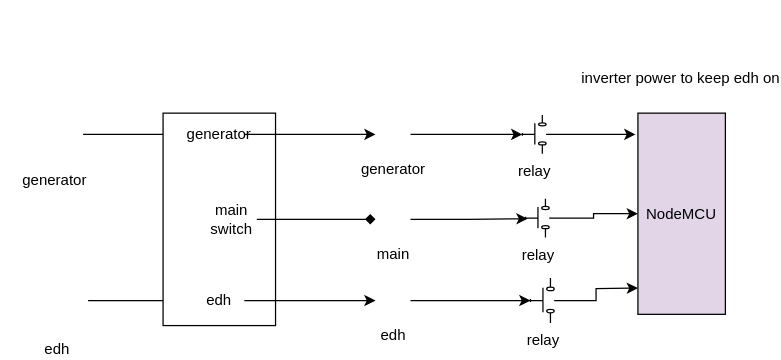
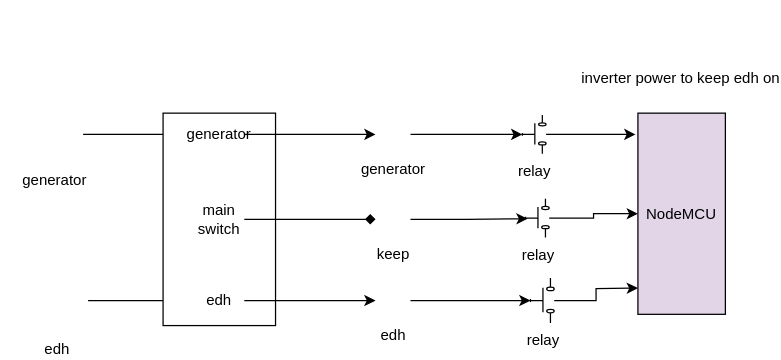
  <mxCell id="0" />
  <mxCell id="1" parent="0" />
  <mxCell id="2" style="edgeStyle=orthogonalEdgeStyle;rounded=0;orthogonalLoop=1;jettySize=auto;html=1;exitX=1;exitY=0.5;exitDx=0;exitDy=0;entryX=0;entryY=0.5;entryDx=0;entryDy=0;" edge="1" parent="1" source="3" target="10"><mxGeometry relative="1" as="geometry" /></mxCell>
  <mxCell id="3" value="generator&lt;br&gt;" style="shape=image;html=1;verticalAlign=top;verticalLabelPosition=bottom;labelBackgroundColor=#ffffff;imageAspect=0;aspect=fixed;image=https://cdn0.iconfinder.com/data/icons/twitter-24/512/156_Twitter_Power_Media-128.png" vertex="1" parent="1"><mxGeometry x="20" y="84" width="46" height="46" as="geometry" /></mxCell>
  <mxCell id="4" style="edgeStyle=orthogonalEdgeStyle;rounded=0;orthogonalLoop=1;jettySize=auto;html=1;exitX=1;exitY=0.5;exitDx=0;exitDy=0;entryX=0;entryY=0.5;entryDx=0;entryDy=0;" edge="1" parent="1" source="5" target="12"><mxGeometry relative="1" as="geometry" /></mxCell>
  <mxCell id="5" value="edh" style="shape=image;html=1;verticalAlign=top;verticalLabelPosition=bottom;labelBackgroundColor=#ffffff;imageAspect=0;aspect=fixed;image=https://cdn0.iconfinder.com/data/icons/twitter-23/512/156_Twitter_Power_Media-128.png" vertex="1" parent="1"><mxGeometry x="20" y="215" width="50" height="50" as="geometry" /></mxCell>
  <mxCell id="6" value="" style="rounded=0;whiteSpace=wrap;html=1;direction=south;" vertex="1" parent="1"><mxGeometry x="130" y="90" width="90" height="170" as="geometry" /></mxCell>
  <mxCell id="7" style="edgeStyle=orthogonalEdgeStyle;rounded=0;orthogonalLoop=1;jettySize=auto;html=1;exitX=1;exitY=0.5;exitDx=0;exitDy=0;endArrow=diamond;" edge="1" parent="1" source="8" target="16"><mxGeometry relative="1" as="geometry" /></mxCell>
- <mxCell id="8" value="main switch&lt;br&gt;" style="text;html=1;strokeColor=none;fillColor=none;align=center;verticalAlign=middle;whiteSpace=wrap;rounded=0;" vertex="1" parent="1"><mxGeometry x="165" y="165" width="40" height="20" as="geometry" /></mxCell>
+ <mxCell id="8" value="main switch&lt;br&gt;" style="text;html=1;strokeColor=none;fillColor=none;align=center;verticalAlign=middle;whiteSpace=wrap;rounded=0;" vertex="1" parent="1"><mxGeometry x="155" y="165" width="40" height="20" as="geometry" /></mxCell>
  <mxCell id="9" style="edgeStyle=orthogonalEdgeStyle;rounded=0;orthogonalLoop=1;jettySize=auto;html=1;exitX=1;exitY=0.5;exitDx=0;exitDy=0;entryX=0;entryY=0.5;entryDx=0;entryDy=0;" edge="1" parent="1" source="10" target="14"><mxGeometry relative="1" as="geometry" /></mxCell>
  <mxCell id="10" value="generator" style="text;html=1;strokeColor=none;fillColor=none;align=center;verticalAlign=middle;whiteSpace=wrap;rounded=0;" vertex="1" parent="1"><mxGeometry x="155" y="97" width="40" height="20" as="geometry" /></mxCell>
  <mxCell id="11" style="edgeStyle=orthogonalEdgeStyle;rounded=0;orthogonalLoop=1;jettySize=auto;html=1;exitX=1;exitY=0.5;exitDx=0;exitDy=0;entryX=0;entryY=0.5;entryDx=0;entryDy=0;" edge="1" parent="1" source="12" target="18"><mxGeometry relative="1" as="geometry" /></mxCell>
  <mxCell id="12" value="edh" style="text;html=1;strokeColor=none;fillColor=none;align=center;verticalAlign=middle;whiteSpace=wrap;rounded=0;" vertex="1" parent="1"><mxGeometry x="155" y="230" width="40" height="20" as="geometry" /></mxCell>
  <mxCell id="13" style="edgeStyle=orthogonalEdgeStyle;rounded=0;orthogonalLoop=1;jettySize=auto;html=1;exitX=1;exitY=0.5;exitDx=0;exitDy=0;" edge="1" parent="1" source="14" target="21"><mxGeometry relative="1" as="geometry" /></mxCell>
  <mxCell id="14" value="generator" style="shape=image;html=1;verticalAlign=top;verticalLabelPosition=bottom;labelBackgroundColor=#ffffff;imageAspect=0;aspect=fixed;image=https://cdn2.iconfinder.com/data/icons/donkey/800/19-128.png" vertex="1" parent="1"><mxGeometry x="300" y="93" width="28" height="28" as="geometry" /></mxCell>
  <mxCell id="15" style="edgeStyle=orthogonalEdgeStyle;rounded=0;orthogonalLoop=1;jettySize=auto;html=1;exitX=1;exitY=0.5;exitDx=0;exitDy=0;entryX=0.484;entryY=0.089;entryDx=0;entryDy=0;entryPerimeter=0;" edge="1" parent="1" source="16" target="23"><mxGeometry relative="1" as="geometry" /></mxCell>
- <mxCell id="16" value="main" style="shape=image;html=1;verticalAlign=top;verticalLabelPosition=bottom;labelBackgroundColor=#ffffff;imageAspect=0;aspect=fixed;image=https://cdn2.iconfinder.com/data/icons/donkey/800/19-128.png" vertex="1" parent="1"><mxGeometry x="300" y="161" width="28" height="28" as="geometry" /></mxCell>
+ <mxCell id="16" value="keep" style="shape=image;html=1;verticalAlign=top;verticalLabelPosition=bottom;labelBackgroundColor=#ffffff;imageAspect=0;aspect=fixed;image=https://cdn2.iconfinder.com/data/icons/donkey/800/19-128.png" vertex="1" parent="1"><mxGeometry x="300" y="161" width="28" height="28" as="geometry" /></mxCell>
  <mxCell id="17" style="edgeStyle=orthogonalEdgeStyle;rounded=0;orthogonalLoop=1;jettySize=auto;html=1;exitX=1;exitY=0.5;exitDx=0;exitDy=0;" edge="1" parent="1" source="18" target="25"><mxGeometry relative="1" as="geometry" /></mxCell>
  <mxCell id="18" value="edh&lt;br&gt;" style="shape=image;html=1;verticalAlign=top;verticalLabelPosition=bottom;labelBackgroundColor=#ffffff;imageAspect=0;aspect=fixed;image=https://cdn2.iconfinder.com/data/icons/donkey/800/19-128.png" vertex="1" parent="1"><mxGeometry x="300" y="226" width="28" height="28" as="geometry" /></mxCell>
  <mxCell id="19" value="inverter power to keep edh on" style="shape=image;html=1;verticalAlign=top;verticalLabelPosition=bottom;labelBackgroundColor=#ffffff;imageAspect=0;aspect=fixed;image=https://cdn2.iconfinder.com/data/icons/donkey/800/19-128.png" vertex="1" parent="1"><mxGeometry x="530" y="20" width="28" height="28" as="geometry" /></mxCell>
  <mxCell id="20" style="edgeStyle=orthogonalEdgeStyle;rounded=0;orthogonalLoop=1;jettySize=auto;html=1;" edge="1" parent="1" source="21"><mxGeometry relative="1" as="geometry"><mxPoint x="508" y="107" as="targetPoint" /></mxGeometry></mxCell>
  <mxCell id="21" value="relay" style="pointerEvents=1;verticalLabelPosition=bottom;shadow=0;dashed=0;align=center;fillColor=#ffffff;html=1;verticalAlign=top;strokeWidth=1;shape=mxgraph.electrical.electro-mechanical.push_switch_no;direction=north;" vertex="1" parent="1"><mxGeometry x="417.5" y="91.5" width="19" height="31" as="geometry" /></mxCell>
  <mxCell id="22" style="edgeStyle=orthogonalEdgeStyle;rounded=0;orthogonalLoop=1;jettySize=auto;html=1;entryX=0;entryY=0.5;entryDx=0;entryDy=0;" edge="1" parent="1" source="23" target="26"><mxGeometry relative="1" as="geometry"><mxPoint x="510" y="170" as="targetPoint" /></mxGeometry></mxCell>
  <mxCell id="23" value="relay" style="pointerEvents=1;verticalLabelPosition=bottom;shadow=0;dashed=0;align=center;fillColor=#ffffff;html=1;verticalAlign=top;strokeWidth=1;shape=mxgraph.electrical.electro-mechanical.push_switch_no;direction=north;" vertex="1" parent="1"><mxGeometry x="420" y="158.5" width="19" height="31" as="geometry" /></mxCell>
  <mxCell id="24" style="edgeStyle=orthogonalEdgeStyle;rounded=0;orthogonalLoop=1;jettySize=auto;html=1;" edge="1" parent="1" source="25"><mxGeometry relative="1" as="geometry"><mxPoint x="510" y="230" as="targetPoint" /></mxGeometry></mxCell>
  <mxCell id="25" value="relay" style="pointerEvents=1;verticalLabelPosition=bottom;shadow=0;dashed=0;align=center;fillColor=#ffffff;html=1;verticalAlign=top;strokeWidth=1;shape=mxgraph.electrical.electro-mechanical.push_switch_no;direction=north;" vertex="1" parent="1"><mxGeometry x="424" y="222" width="19" height="36" as="geometry" /></mxCell>
  <mxCell id="26" value="NodeMCU" style="rounded=0;whiteSpace=wrap;html=1;fillColor=#e1d5e7;" vertex="1" parent="1"><mxGeometry x="510" y="90" width="70" height="161" as="geometry" /></mxCell>
